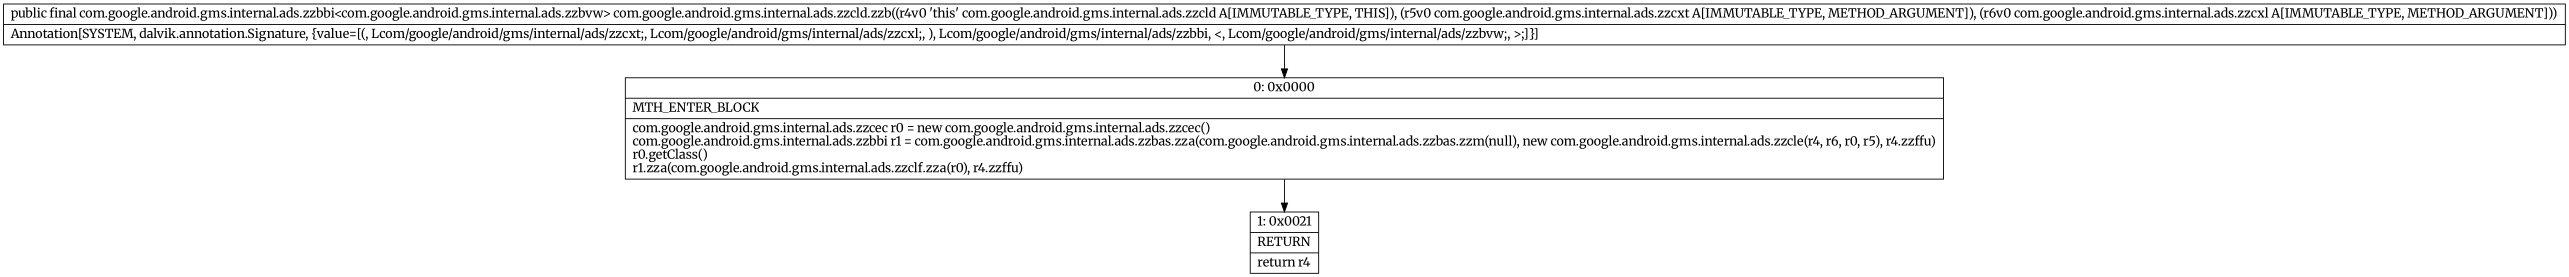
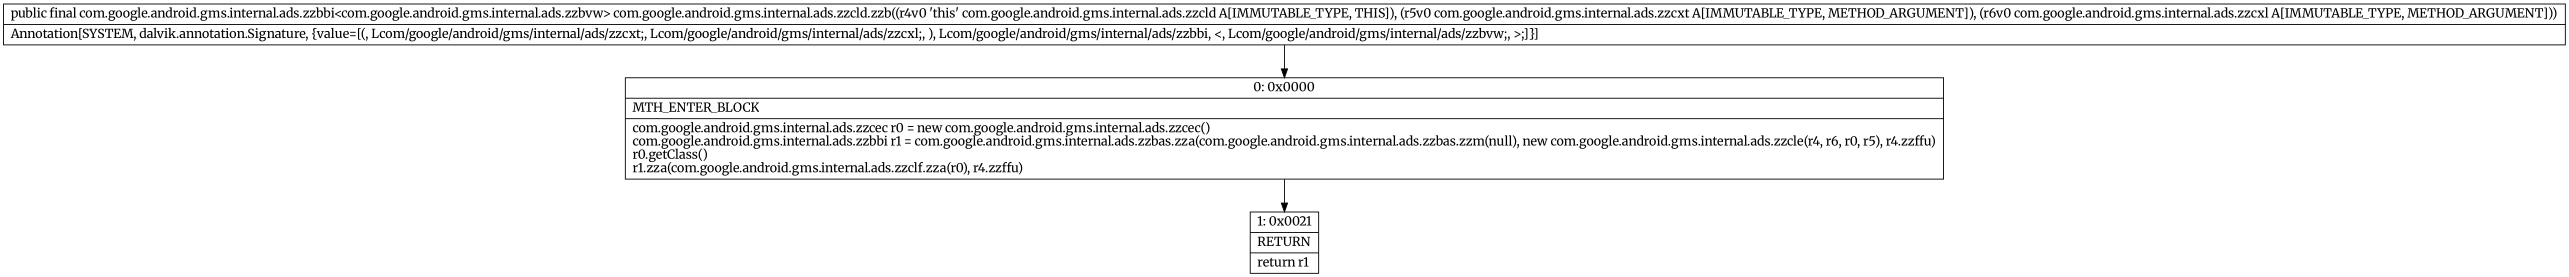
  digraph {
    fontname=Merriweather
    node [shape=record fontname=Merriweather]
    edge [fontname=Merriweather]
    n1 [label="{0\:\ 0x0000|MTH_ENTER_BLOCK\l|com.google.android.gms.internal.ads.zzcec r0 = new com.google.android.gms.internal.ads.zzcec()\lcom.google.android.gms.internal.ads.zzbbi r1 = com.google.android.gms.internal.ads.zzbas.zza(com.google.android.gms.internal.ads.zzbas.zzm(null), new com.google.android.gms.internal.ads.zzcle(r4, r6, r0, r5), r4.zzffu)\lr0.getClass()\lr1.zza(com.google.android.gms.internal.ads.zzclf.zza(r0), r4.zzffu)\l}"]
-   n2 [label="{1\:\ 0x0021|RETURN\l|return r4\l}"]
+   n2 [label="{1\:\ 0x0021|RETURN\l|return r1\l}"]
    n3 [label="{public final com.google.android.gms.internal.ads.zzbbi\<com.google.android.gms.internal.ads.zzbvw\> com.google.android.gms.internal.ads.zzcld.zzb((r4v0 'this' com.google.android.gms.internal.ads.zzcld A[IMMUTABLE_TYPE, THIS]), (r5v0 com.google.android.gms.internal.ads.zzcxt A[IMMUTABLE_TYPE, METHOD_ARGUMENT]), (r6v0 com.google.android.gms.internal.ads.zzcxl A[IMMUTABLE_TYPE, METHOD_ARGUMENT]))  | Annotation[SYSTEM, dalvik.annotation.Signature, \{value=[(, Lcom\/google\/android\/gms\/internal\/ads\/zzcxt;, Lcom\/google\/android\/gms\/internal\/ads\/zzcxl;, ), Lcom\/google\/android\/gms\/internal\/ads\/zzbbi, \<, Lcom\/google\/android\/gms\/internal\/ads\/zzbvw;, \>;]\}]\l}"]
    n1 -> n2
    n3 -> n1
  }
